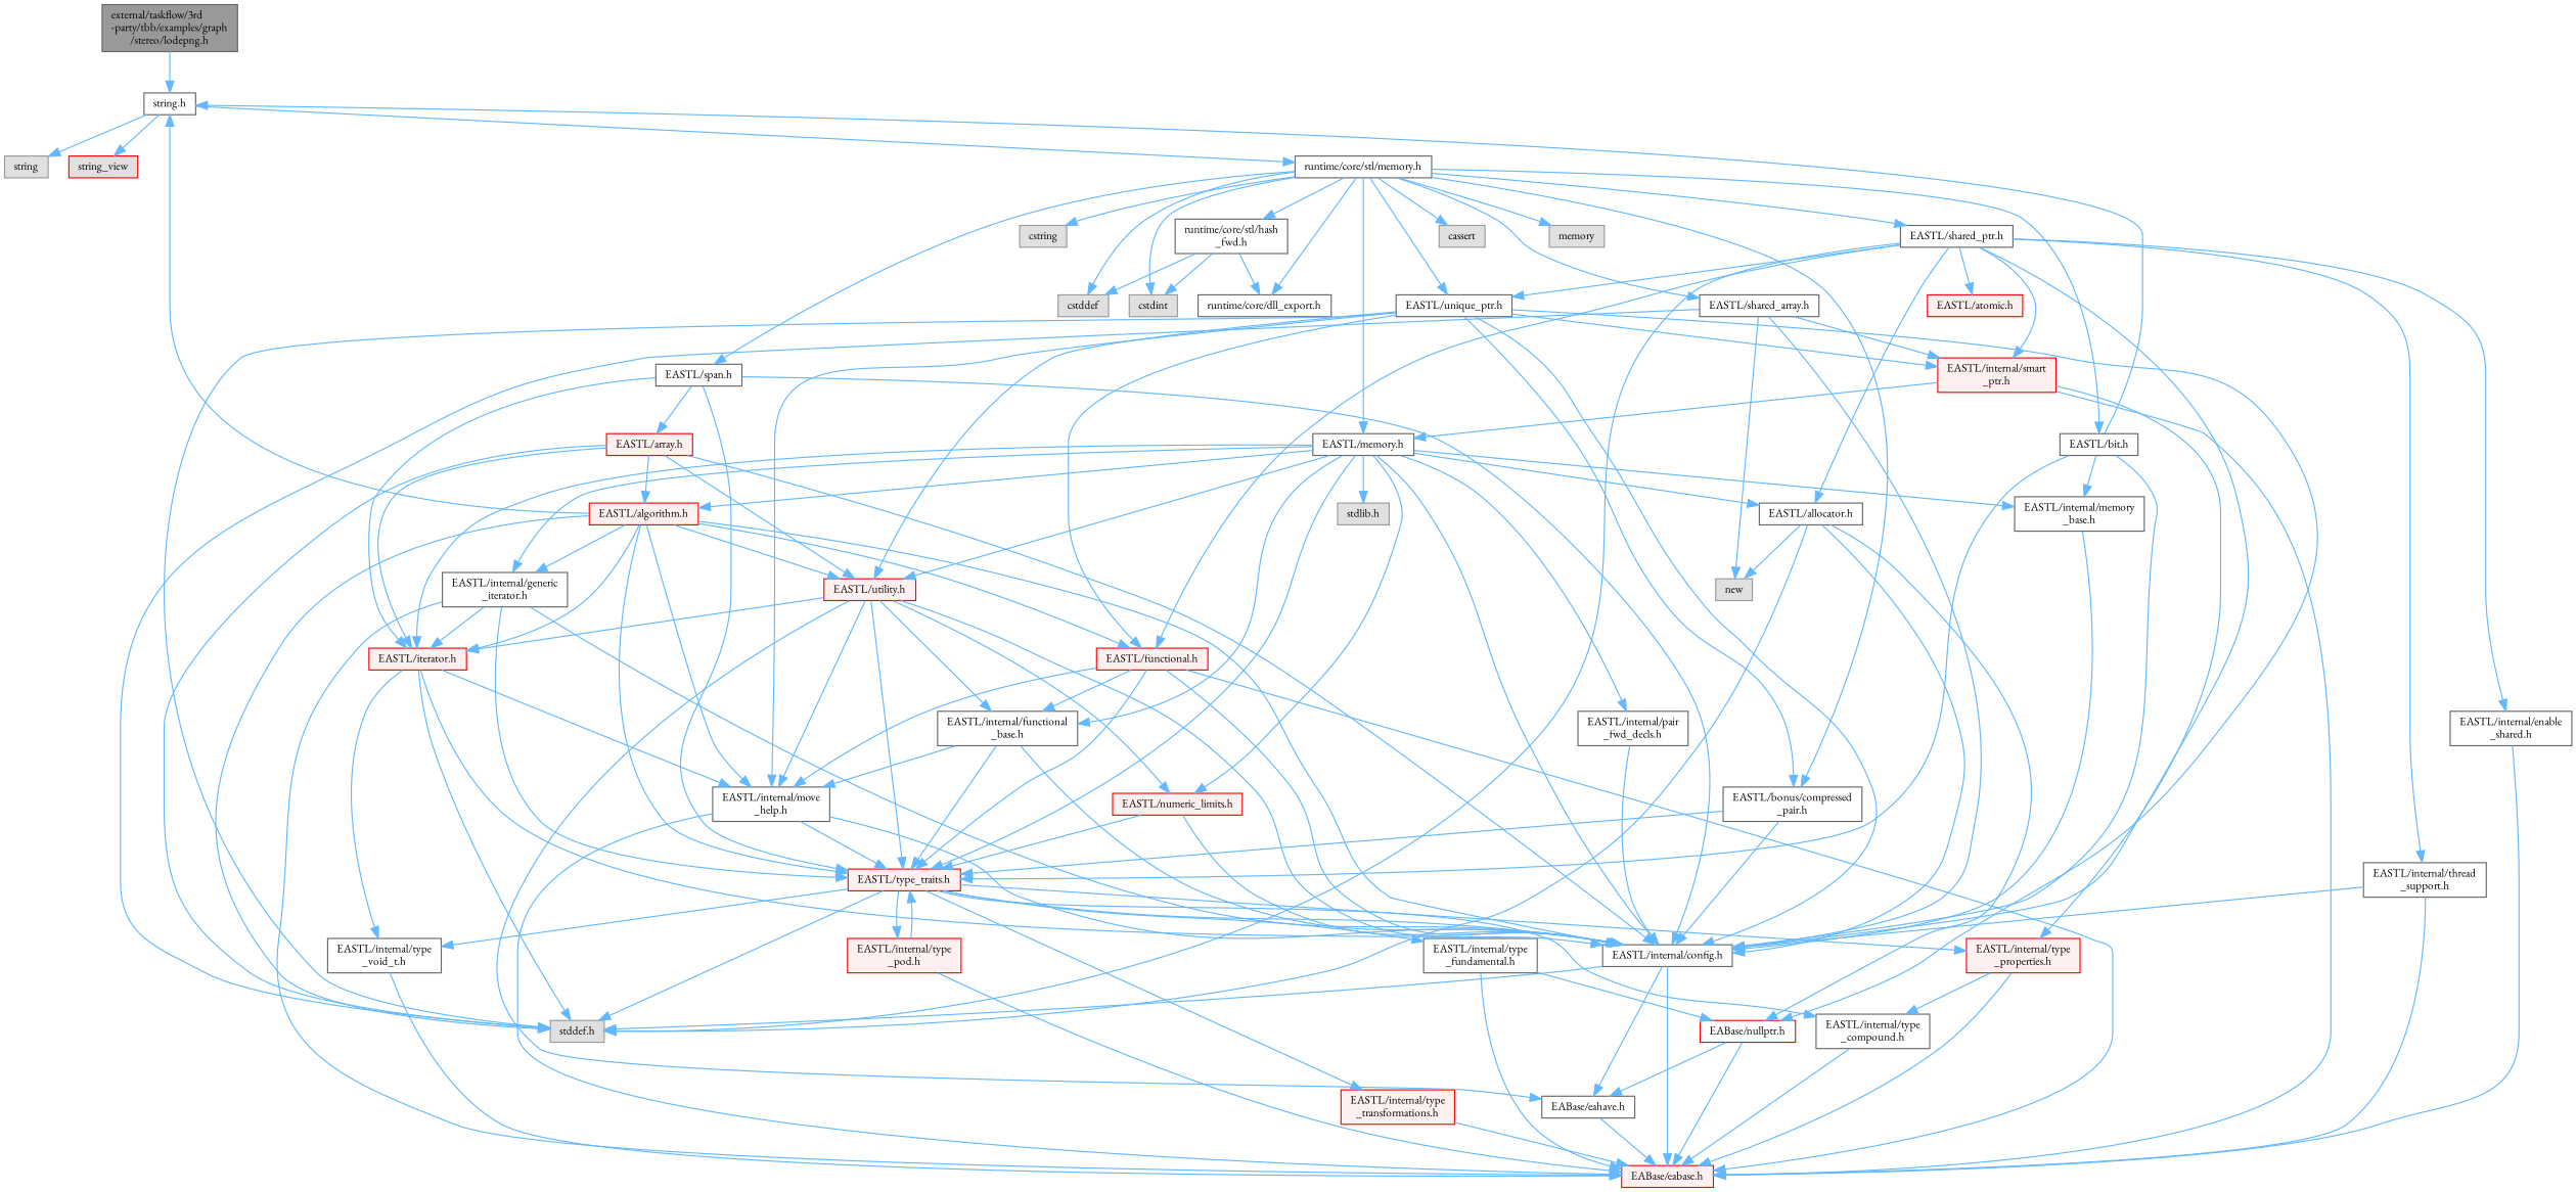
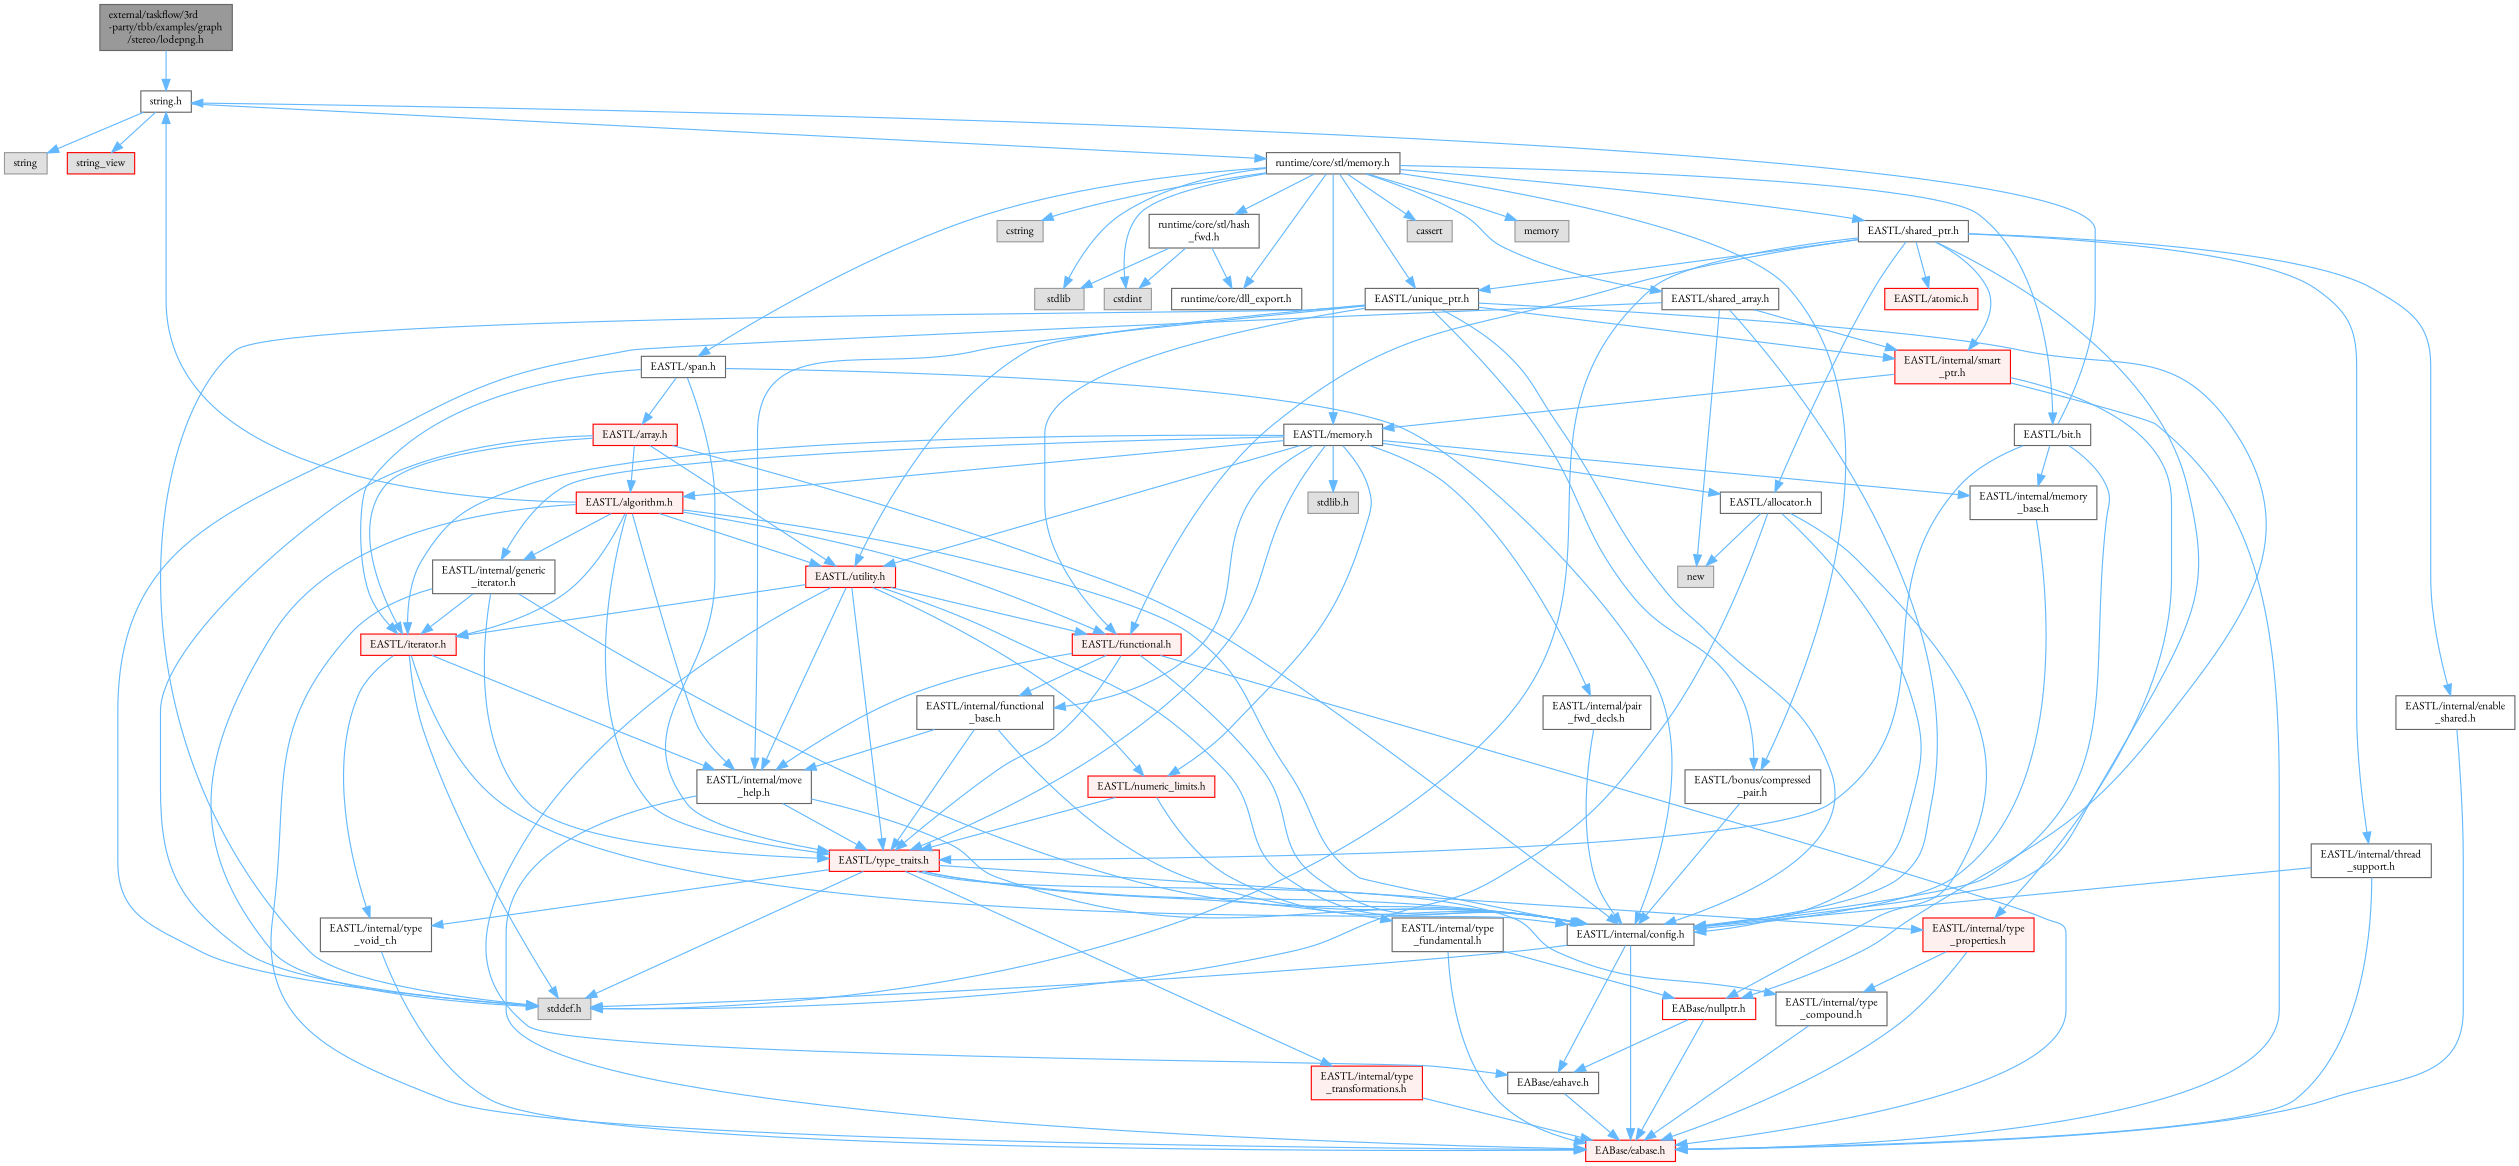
  digraph {
    fontname="EB Garamond"
    node [color=grey40 fillcolor=white fontname="EB Garamond" fontsize=10 shape=box style=filled]
    edge [color=steelblue1 fontname="EB Garamond" fontsize=10 labelfontname=Helvetica labelfontsize=10 style=solid]
    n1 [color=gray40 fillcolor=grey60 fontcolor=black height=0.2 label="external/taskflow/3rd\l-party/tbb/examples/graph\l/stereo/lodepng.h" width=0.4]
    n2 [height=0.2 label="string.h" width=0.4]
    n3 [color=grey60 fillcolor="#E0E0E0" height=0.2 label=string width=0.4]
    n4 [color=red fillcolor="#E0E0E0" height=0.2 label=string_view width=0.4]
    n5 [height=0.2 label="runtime/core/stl/memory.h" width=0.4]
-   n6 [color=grey60 fillcolor="#E0E0E0" height=0.2 label=cstddef width=0.4]
+   n6 [color=grey60 fillcolor="#E0E0E0" height=0.2 label=stdlib width=0.4]
    n7 [color=grey60 fillcolor="#E0E0E0" height=0.2 label=cstdint width=0.4]
    n8 [color=grey60 fillcolor="#E0E0E0" height=0.2 label=cassert width=0.4]
    n9 [color=grey60 fillcolor="#E0E0E0" height=0.2 label=memory width=0.4]
    n10 [color=grey60 fillcolor="#E0E0E0" height=0.2 label=cstring width=0.4]
    n11 [height=0.2 label="EASTL/bit.h" width=0.4]
    n12 [height=0.2 label="EASTL/memory.h" width=0.4]
    n13 [height=0.2 label="EASTL/shared_array.h" width=0.4]
    n14 [height=0.2 label="EASTL/unique_ptr.h" width=0.4]
    n15 [height=0.2 label="EASTL/bonus/compressed\l_pair.h" width=0.4]
    n16 [height=0.2 label="EASTL/shared_ptr.h" width=0.4]
    n17 [height=0.2 label="EASTL/span.h" width=0.4]
    n18 [height=0.2 label="runtime/core/dll_export.h" width=0.4]
    n19 [height=0.2 label="runtime/core/stl/hash\l_fwd.h" width=0.4]
    n20 [height=0.2 label="EASTL/internal/config.h" width=0.4]
    n21 [height=0.2 label="EASTL/internal/memory\l_base.h" width=0.4]
    n22 [color=red fillcolor="#FFF0F0" height=0.2 label="EASTL/type_traits.h" width=0.4]
    n23 [height=0.2 label="EASTL/internal/generic\l_iterator.h" width=0.4]
    n24 [color=red fillcolor="#FFF0F0" height=0.2 label="EASTL/iterator.h" width=0.4]
    n25 [height=0.2 label="EASTL/internal/pair\l_fwd_decls.h" width=0.4]
    n26 [height=0.2 label="EASTL/internal/functional\l_base.h" width=0.4]
    n27 [color=red fillcolor="#FFF0F0" height=0.2 label="EASTL/algorithm.h" width=0.4]
    n28 [color=red fillcolor="#FFF0F0" height=0.2 label="EASTL/utility.h" width=0.4]
    n29 [color=red fillcolor="#FFF0F0" height=0.2 label="EASTL/numeric_limits.h" width=0.4]
    n30 [height=0.2 label="EASTL/allocator.h" width=0.4]
    n31 [color=grey60 fillcolor="#E0E0E0" height=0.2 label="stdlib.h" width=0.4]
    n32 [color=grey60 fillcolor="#E0E0E0" height=0.2 label="stddef.h" width=0.4]
    n33 [color=grey60 fillcolor="#E0E0E0" height=0.2 label=new width=0.4]
    n34 [color=red fillcolor="#FFF0F0" height=0.2 label="EASTL/internal/smart\l_ptr.h" width=0.4]
    n35 [color=red height=0.2 label="EABase/nullptr.h" width=0.4]
    n36 [height=0.2 label="EASTL/internal/move\l_help.h" width=0.4]
    n37 [color=red fillcolor="#FFF0F0" height=0.2 label="EASTL/functional.h" width=0.4]
    n38 [height=0.2 label="EASTL/internal/thread\l_support.h" width=0.4]
    n39 [color=red fillcolor="#FFF0F0" height=0.2 label="EASTL/atomic.h" width=0.4]
    n40 [height=0.2 label="EASTL/internal/enable\l_shared.h" width=0.4]
    n41 [color=red fillcolor="#FFF0F0" height=0.2 label="EASTL/array.h" width=0.4]
    n42 [color=red fillcolor="#FFF0F0" height=0.2 label="EABase/eabase.h" width=0.4]
    n43 [height=0.2 label="EABase/eahave.h" width=0.4]
    n44 [height=0.2 label="EASTL/internal/type\l_fundamental.h" width=0.4]
    n45 [color=red fillcolor="#FFF0F0" height=0.2 label="EASTL/internal/type\l_transformations.h" width=0.4]
    n46 [height=0.2 label="EASTL/internal/type\l_void_t.h" width=0.4]
    n47 [color=red fillcolor="#FFF0F0" height=0.2 label="EASTL/internal/type\l_properties.h" width=0.4]
    n48 [height=0.2 label="EASTL/internal/type\l_compound.h" width=0.4]
-   n49 [color=red fillcolor="#FFF0F0" height=0.2 label="EASTL/internal/type\l_pod.h" width=0.4]
    n1 -> n2
    n2 -> n3
    n2 -> n4
    n2 -> n5
    n5 -> n6
    n5 -> n7
    n5 -> n8
    n5 -> n9
    n5 -> n10
    n5 -> n11
    n5 -> n12
    n5 -> n13
    n5 -> n14
    n5 -> n15
    n5 -> n16
    n5 -> n17
    n5 -> n18
    n5 -> n19
    n11 -> n2
    n11 -> n20
    n11 -> n21
    n11 -> n22
-   n12 -> n20
    n12 -> n21
    n12 -> n22
    n12 -> n23
    n12 -> n24
    n12 -> n25
    n12 -> n26
    n12 -> n27
    n12 -> n28
    n12 -> n29
    n12 -> n30
    n12 -> n31
    n13 -> n20
    n13 -> n32
    n13 -> n33
    n13 -> n34
    n14 -> n15
    n14 -> n20
    n14 -> n28
    n14 -> n32
    n14 -> n34
    n14 -> n35
    n14 -> n36
    n14 -> n37
    n15 -> n20
-   n15 -> n22
    n16 -> n14
    n16 -> n20
    n16 -> n30
    n16 -> n32
    n16 -> n34
    n16 -> n37
    n16 -> n38
    n16 -> n39
    n16 -> n40
    n17 -> n20
    n17 -> n22
    n17 -> n24
    n17 -> n41
    n19 -> n6
    n19 -> n7
    n19 -> n18
    n20 -> n32
    n20 -> n42
    n20 -> n43
    n21 -> n20
    n22 -> n20
    n22 -> n32
    n22 -> n44
    n22 -> n45
    n22 -> n46
    n22 -> n47
    n22 -> n48
-   n22 -> n49
    n23 -> n20
    n23 -> n22
    n23 -> n24
    n23 -> n42
    n24 -> n20
    n24 -> n32
    n24 -> n36
    n24 -> n46
    n25 -> n20
    n26 -> n20
    n26 -> n22
    n26 -> n36
    n27 -> n2
    n27 -> n20
    n27 -> n22
    n27 -> n23
    n27 -> n24
    n27 -> n28
    n27 -> n32
    n27 -> n36
    n27 -> n37
    n28 -> n20
    n28 -> n22
    n28 -> n24
-   n28 -> n26
+   n28 -> n37
    n28 -> n29
    n28 -> n36
    n28 -> n43
    n29 -> n20
    n29 -> n22
    n30 -> n20
    n30 -> n32
    n30 -> n33
    n30 -> n35
    n34 -> n12
    n34 -> n42
    n34 -> n47
    n35 -> n42
    n35 -> n43
    n36 -> n20
    n36 -> n22
    n36 -> n42
    n37 -> n20
    n37 -> n22
    n37 -> n26
    n37 -> n36
    n37 -> n42
    n38 -> n20
    n38 -> n42
    n40 -> n42
    n41 -> n20
    n41 -> n24
    n41 -> n27
    n41 -> n28
    n41 -> n32
    n43 -> n42
    n44 -> n35
    n44 -> n42
    n45 -> n42
    n46 -> n42
    n47 -> n42
    n47 -> n48
    n48 -> n42
-   n49 -> n22
-   n49 -> n42
  }
